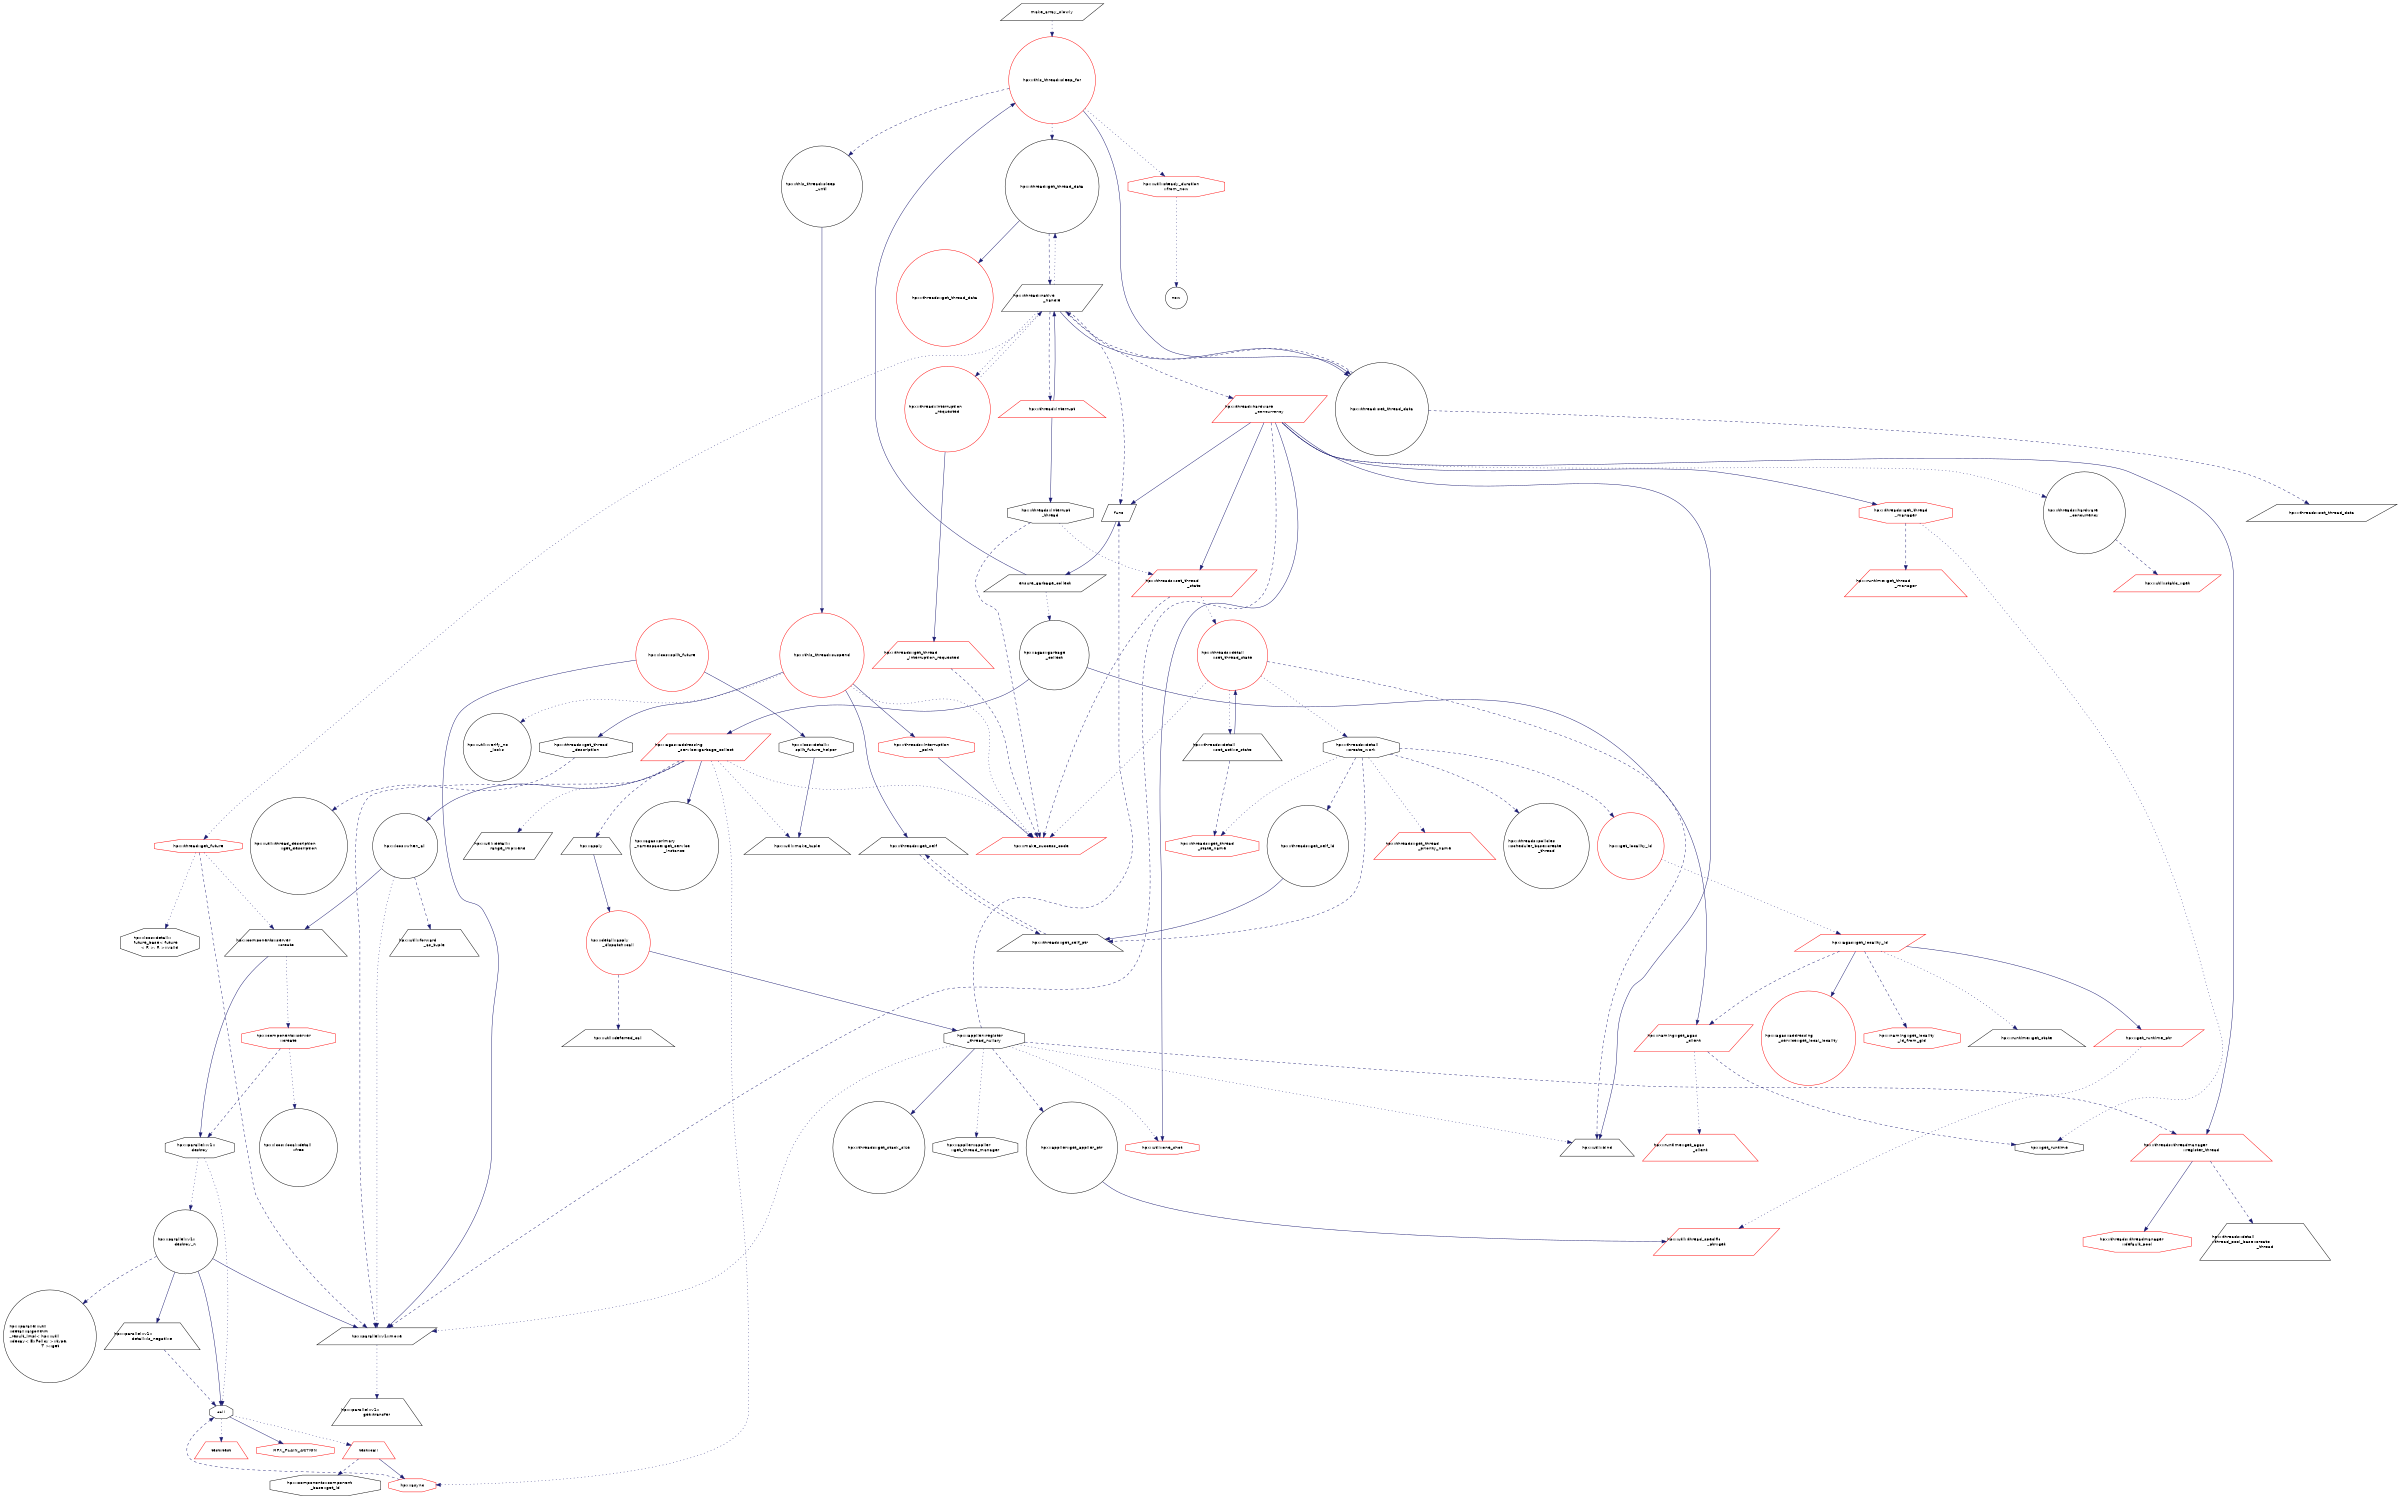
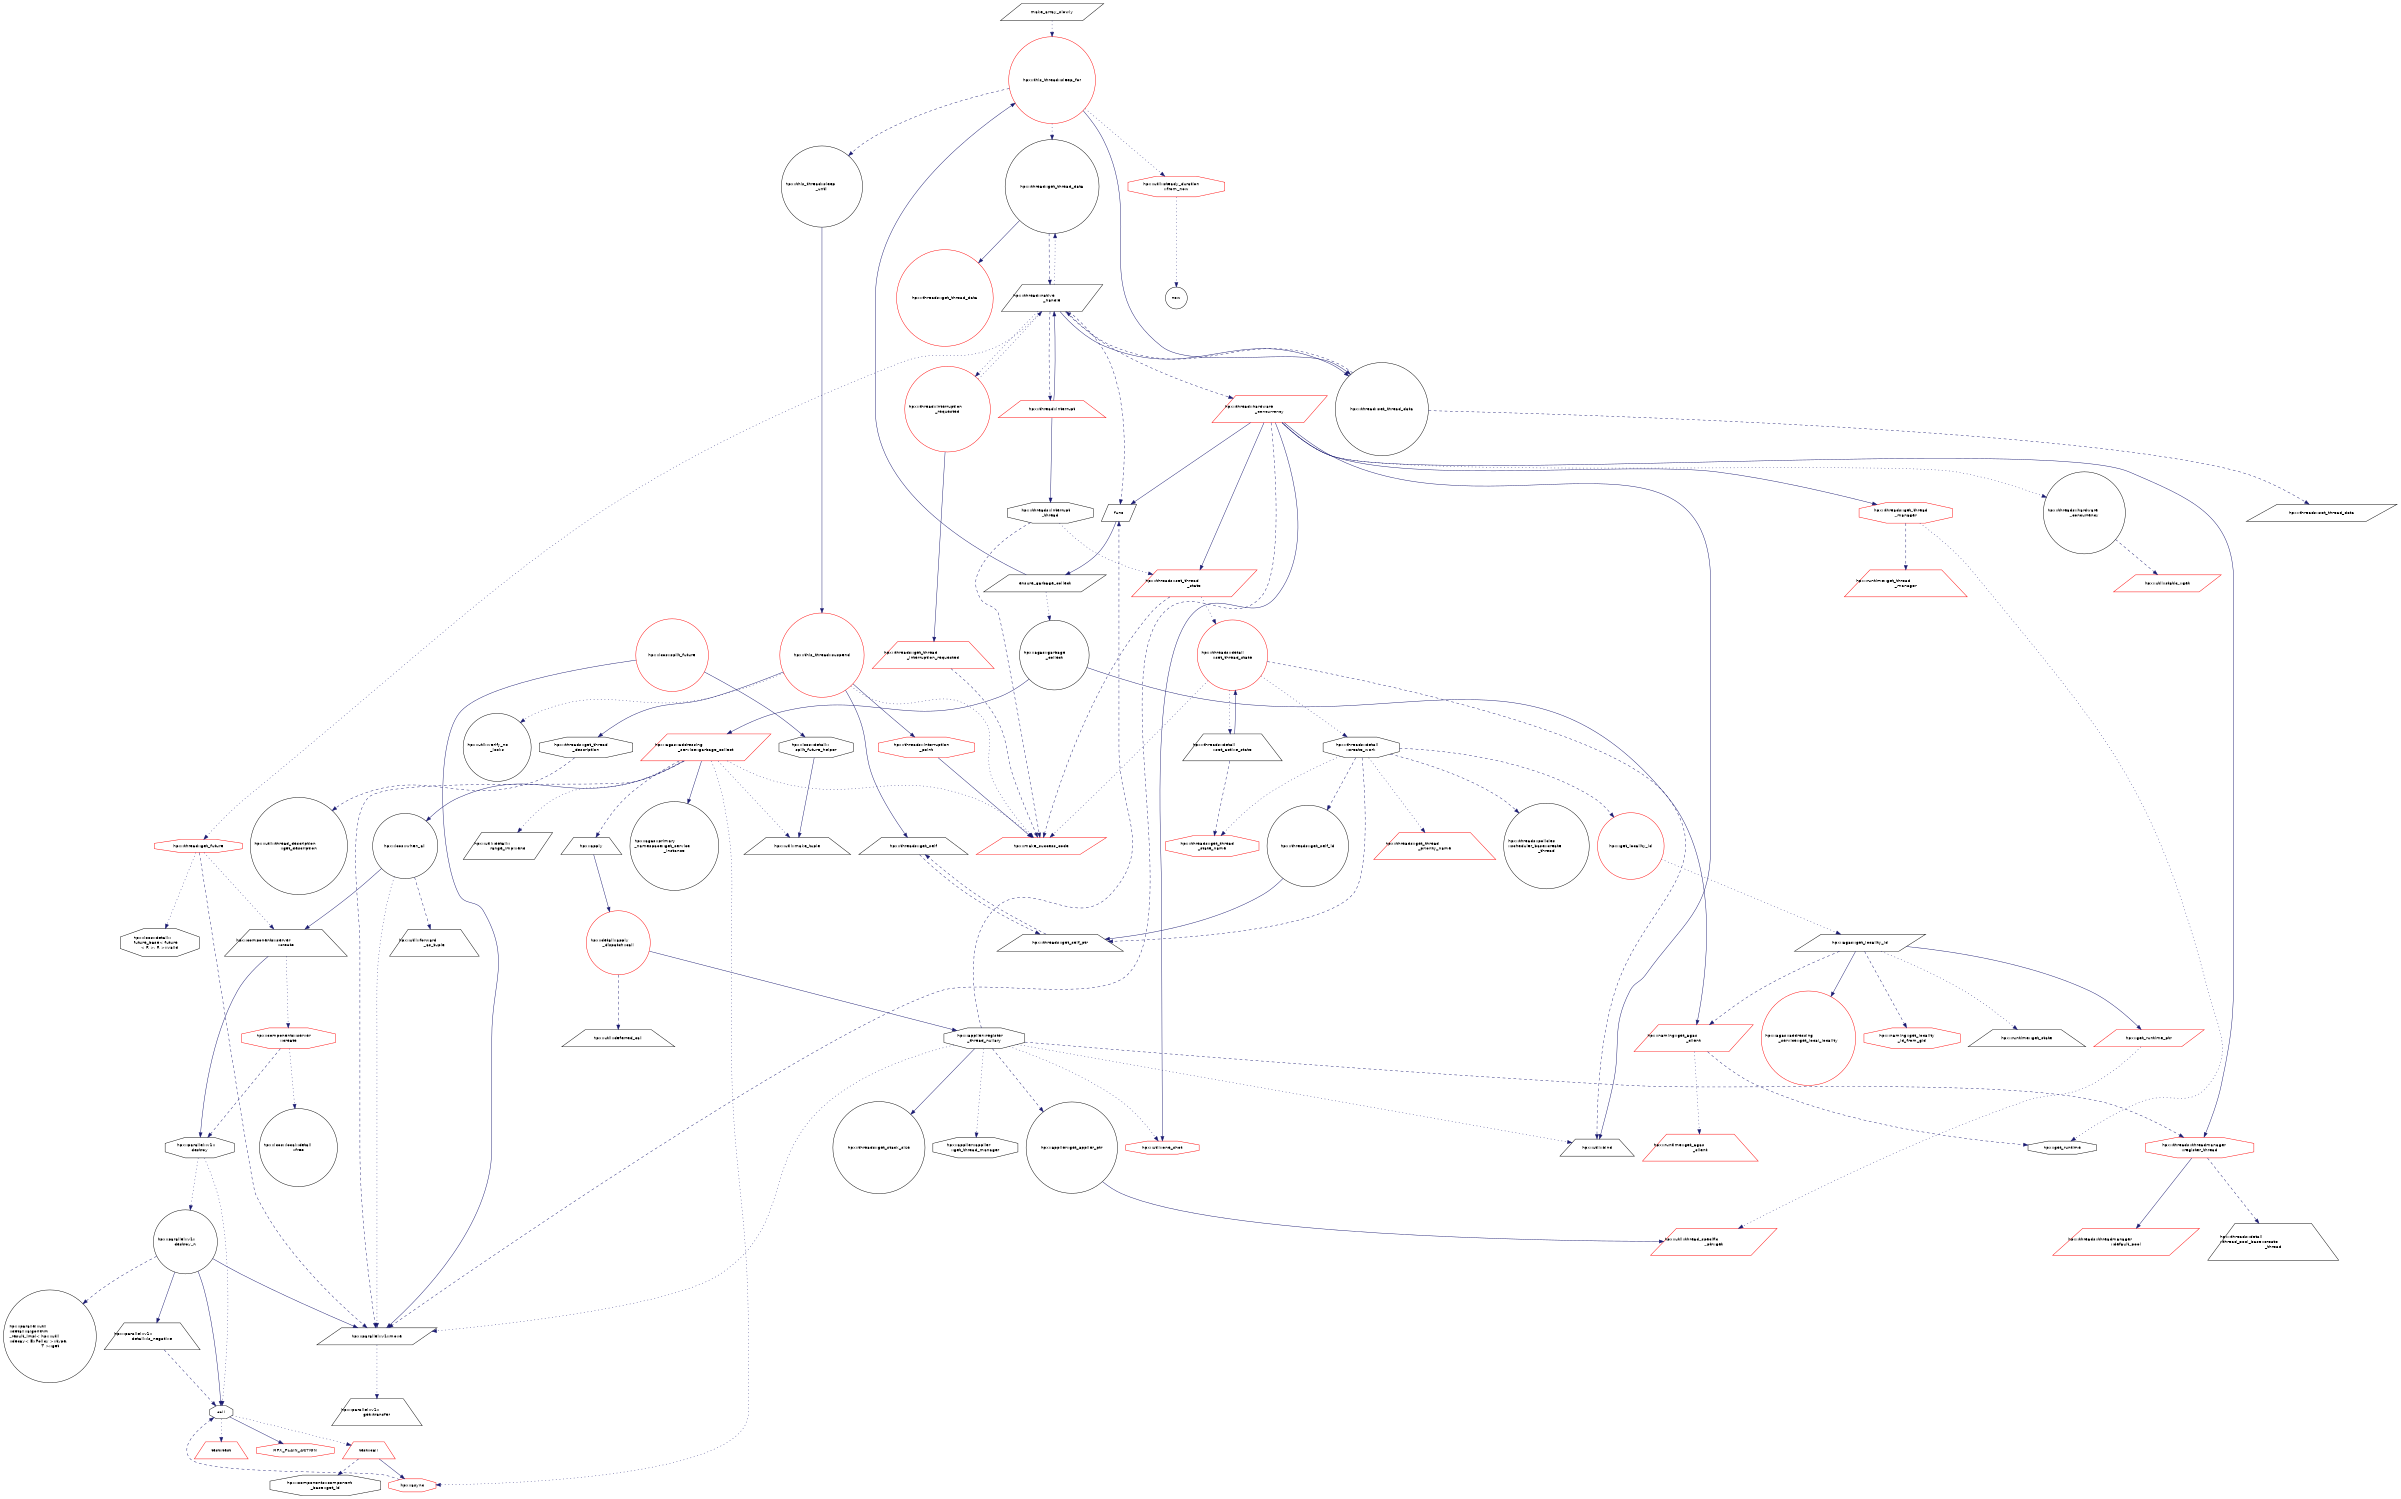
  digraph {
    rankdir=TB
    node [color=black fillcolor=white fontname=Helvetica fontsize=10 shape=circle style=filled]
    edge [color=midnightblue fontname=Helvetica fontsize=10 labelfontname=Helvetica labelfontsize=10 style=dotted]
    n1 [height=0.2 label=make_array_slowly shape=parallelogram width=0.4]
    n2 [color=red height=0.2 label="hpx::this_thread::sleep_for" width=0.4]
    n3 [color=red height=0.2 label="hpx::lcos::split_future" width=0.4]
    n4 [height=0.2 label="hpx::parallel::v1::move" shape=parallelogram width=0.4]
    n5 [height=0.2 label="hpx::lcos::detail::\lsplit_future_helper" shape=octagon width=0.4]
    n6 [height=0.2 label="hpx::this_thread::sleep\l_until" width=0.4]
    n7 [color=red height=0.2 label="hpx::util::steady_duration\l::from_now" shape=octagon width=0.4]
    n8 [height=0.2 label="hpx::thread::get_thread_data" width=0.4]
    n9 [height=0.2 label="hpx::thread::set_thread_data" width=0.4]
    n10 [color=red height=0.2 label="hpx::this_thread::suspend" width=0.4]
    n11 [height=0.2 label=now width=0.4]
    n12 [color=red height=0.2 label="hpx::threads::get_thread_data" width=0.4]
    n13 [height=0.2 label="hpx::thread::native\l_handle" shape=parallelogram width=0.4]
    n14 [height=0.2 label="hpx::threads::set_thread_data" shape=parallelogram width=0.4]
    n15 [height=0.2 label="hpx::threads::get_self" shape=trapezium width=0.4]
    n16 [color=red height=0.2 label="hpx::threads::interruption\l_point" shape=octagon width=0.4]
    n17 [color=red height=0.2 label="hpx::make_success_code" shape=parallelogram width=0.4]
    n18 [height=0.2 label="hpx::util::verify_no\l_locks" width=0.4]
    n19 [height=0.2 label="hpx::threads::get_thread\l_description" shape=octagon width=0.4]
    n20 [height=0.2 label="hpx::threads::get_self_ptr" shape=trapezium width=0.4]
    n21 [height=0.2 label="hpx::threads::get_self_id" width=0.4]
    n22 [height=0.2 label="hpx::util::thread_description\l::get_description" width=0.4]
    n23 [color=red height=0.2 label="hpx::thread::hardware\l_concurrency" shape=parallelogram width=0.4]
    n24 [height=0.2 label=func shape=parallelogram width=0.4]
    n25 [color=red height=0.2 label="hpx::thread::interrupt" shape=trapezium width=0.4]
    n26 [color=red height=0.2 label="hpx::thread::interruption\l_requested" width=0.4]
    n27 [color=red height=0.2 label="hpx::thread::get_future" shape=octagon width=0.4]
    n28 [height=0.2 label="hpx::threads::hardware\l_concurrency" width=0.4]
    n29 [height=0.2 label="hpx::util::bind" shape=trapezium width=0.4]
    n30 [color=red height=0.2 label="hpx::util::one_shot" shape=octagon width=0.4]
-   n31 [color=red height=0.2 label="hpx::threads::threadmanager\l::register_thread" shape=trapezium width=0.4]
+   n31 [color=red height=0.2 label="hpx::threads::threadmanager\l::register_thread" shape=octagon width=0.4]
    n32 [color=red height=0.2 label="hpx::threads::get_thread\l_manager" shape=octagon width=0.4]
    n33 [color=red height=0.2 label="hpx::threads::set_thread\l_state" shape=parallelogram width=0.4]
    n34 [height=0.2 label=ensure_garbage_collect shape=parallelogram width=0.4]
    n35 [height=0.2 label="hpx::threads::interrupt\l_thread" shape=octagon width=0.4]
    n36 [color=red height=0.2 label="hpx::threads::get_thread\l_interruption_requested" shape=trapezium width=0.4]
    n37 [height=0.2 label="hpx::components::server\l::create" shape=trapezium width=0.4]
    n38 [height=0.2 label="hpx::lcos::detail::\lfuture_base\< future\l\< R \>, R \>::valid" shape=octagon width=0.4]
    n39 [color=red height=0.2 label="hpx::util::static_::get" shape=parallelogram width=0.4]
    n40 [height=0.2 label="hpx::parallel::v1::\lget::transfer" shape=trapezium width=0.4]
-   n41 [color=red height=0.2 label="hpx::threads::threadmanager\l::default_pool" shape=octagon width=0.4]
+   n41 [color=red height=0.2 label="hpx::threads::threadmanager\l::default_pool" shape=parallelogram width=0.4]
    n42 [height=0.2 label="hpx::threads::detail\l::thread_pool_base::create\l_thread" shape=trapezium width=0.4]
    n43 [height=0.2 label="hpx::get_runtime" shape=octagon width=0.4]
    n44 [color=red height=0.2 label="hpx::runtime::get_thread\l_manager" shape=trapezium width=0.4]
    n45 [color=red height=0.2 label="hpx::threads::detail\l::set_thread_state" width=0.4]
    n46 [height=0.2 label="hpx::agas::garbage\l_collect" width=0.4]
    n47 [color=red height=0.2 label="hpx::naming::get_agas\l_client" shape=parallelogram width=0.4]
    n48 [color=red height=0.2 label="hpx::agas::addressing\l_service::garbage_collect" shape=parallelogram width=0.4]
    n49 [color=red height=0.2 label="hpx::runtime::get_agas\l_client" shape=trapezium width=0.4]
    n50 [height=0.2 label="hpx::agas::primary\l_namespace::get_service\l_instance" width=0.4]
    n51 [height=0.2 label="hpx::util::make_tuple" shape=trapezium width=0.4]
    n52 [height=0.2 label="hpx::util::detail::\lrange_impl::end" shape=parallelogram width=0.4]
    n53 [height=0.2 label="hpx::apply" shape=trapezium width=0.4]
    n54 [color=red height=0.2 label="hpx::async" shape=octagon width=0.4]
    n55 [height=0.2 label="hpx::lcos::when_all" width=0.4]
    n56 [color=red height=0.2 label="hpx::detail::apply\l_dispatch::call" width=0.4]
    n57 [height=0.2 label=call shape=octagon width=0.4]
    n58 [height=0.2 label="hpx::util::forward\l_as_tuple" shape=trapezium width=0.4]
    n59 [height=0.2 label="hpx::applier::register\l_thread_nullary" shape=octagon width=0.4]
    n60 [height=0.2 label="hpx::util::deferred_call" shape=trapezium width=0.4]
    n61 [height=0.2 label="hpx::applier::get_applier_ptr" width=0.4]
    n62 [height=0.2 label="hpx::threads::get_stack_size" width=0.4]
    n63 [height=0.2 label="hpx::applier::applier\l::get_thread_manager" shape=octagon width=0.4]
    n64 [color=red height=0.2 label="hpx::util::thread_specific\l_ptr::get" shape=parallelogram width=0.4]
    n65 [color=red height=0.2 label="test::test" shape=trapezium width=0.4]
    n66 [color=red height=0.2 label=HPX_PLAIN_ACTION shape=octagon width=0.4]
    n67 [color=red height=0.2 label="test::call" shape=trapezium width=0.4]
    n68 [height=0.2 label="hpx::components::component\l_base::get_id" shape=octagon width=0.4]
    n69 [color=red height=0.2 label="hpx::components::server\l::create" shape=octagon width=0.4]
    n70 [height=0.2 label="hpx::parallel::v1::\ldestroy" shape=octagon width=0.4]
    n71 [height=0.2 label="hpx::lcos::local::detail\l::free" width=0.4]
    n72 [height=0.2 label="hpx::parallel::v1::\ldestroy_n" width=0.4]
    n73 [height=0.2 label="hpx::parallel::v1::\ldetail::is_negative" shape=trapezium width=0.4]
    n74 [height=0.2 label="hpx::parallel::util\l::detail::algorithm\l_result_impl\< hpx::util\l::decay\< ExPolicy \>::type,\l T \>::get" width=0.4]
    n75 [height=0.2 label="hpx::threads::detail\l::set_active_state" shape=trapezium width=0.4]
    n76 [height=0.2 label="hpx::threads::detail\l::create_work" shape=octagon width=0.4]
    n77 [color=red height=0.2 label="hpx::threads::get_thread\l_state_name" shape=octagon width=0.4]
    n78 [color=red height=0.2 label="hpx::threads::get_thread\l_priority_name" shape=trapezium width=0.4]
    n79 [color=red height=0.2 label="hpx::get_locality_id" width=0.4]
    n80 [height=0.2 label="hpx::threads::policies\l::scheduler_base::create\l_thread" width=0.4]
-   n81 [color=red height=0.2 label="hpx::agas::get_locality_id" shape=parallelogram width=0.4]
+   n81 [height=0.2 label="hpx::agas::get_locality_id" shape=parallelogram width=0.4]
    n82 [color=red height=0.2 label="hpx::get_runtime_ptr" shape=parallelogram width=0.4]
    n83 [height=0.2 label="hpx::runtime::get_state" shape=trapezium width=0.4]
    n84 [color=red height=0.2 label="hpx::agas::addressing\l_service::get_local_locality" width=0.4]
    n85 [color=red height=0.2 label="hpx::naming::get_locality\l_id_from_gid" shape=octagon width=0.4]
    n1 -> n2
    n2 -> n6 [style=dashed]
    n2 -> n7
    n2 -> n8
    n2 -> n9 [style=solid]
    n3 -> n4 [style=solid]
    n3 -> n5 [style=solid]
    n4 -> n40
    n5 -> n51 [style=solid]
    n6 -> n10 [style=solid]
    n7 -> n11
    n8 -> n12 [style=solid]
    n8 -> n13 [style=dashed]
    n9 -> n13 [style=dashed]
    n9 -> n14 [style=dashed]
    n10 -> n15 [style=solid]
    n10 -> n16 [style=solid]
    n10 -> n17
    n10 -> n18
    n10 -> n19 [style=solid]
    n13 -> n8
    n13 -> n9 [style=solid]
    n13 -> n23 [style=dashed]
    n13 -> n24 [style=dashed]
    n13 -> n25 [style=dashed]
    n13 -> n26
    n13 -> n27
    n15 -> n20 [style=dashed]
    n16 -> n17 [style=solid]
    n19 -> n22 [style=dashed]
    n20 -> n15 [style=dashed]
    n21 -> n20 [style=solid]
    n23 -> n4 [style=dashed]
    n23 -> n24 [style=solid]
    n23 -> n28
    n23 -> n29 [style=solid]
    n23 -> n30 [style=solid]
    n23 -> n31 [style=solid]
    n23 -> n32 [style=solid]
    n23 -> n33 [style=solid]
    n24 -> n34 [style=solid]
    n25 -> n13 [style=solid]
    n25 -> n35 [style=solid]
    n26 -> n13
    n26 -> n36 [style=solid]
    n27 -> n4 [style=dashed]
    n27 -> n37
    n27 -> n38
    n28 -> n39 [style=dashed]
    n31 -> n41 [style=solid]
    n31 -> n42 [style=dashed]
    n32 -> n43
    n32 -> n44 [style=dashed]
    n33 -> n17 [style=dashed]
    n33 -> n45
    n34 -> n2 [style=solid]
    n34 -> n46
    n35 -> n17 [style=dashed]
    n35 -> n33
    n36 -> n17 [style=dashed]
    n37 -> n69
    n37 -> n70 [style=solid]
    n45 -> n17
    n45 -> n29 [style=dashed]
    n45 -> n75
    n45 -> n76
    n46 -> n47 [style=solid]
    n46 -> n48 [style=solid]
    n47 -> n43 [style=dashed]
    n47 -> n49
    n48 -> n4 [style=dashed]
    n48 -> n17
    n48 -> n50 [style=solid]
    n48 -> n51
    n48 -> n52
    n48 -> n53 [style=dashed]
    n48 -> n54
    n48 -> n55 [style=solid]
    n53 -> n56 [style=solid]
    n54 -> n57 [style=dashed]
    n55 -> n4
    n55 -> n37 [style=solid]
    n55 -> n58 [style=dashed]
    n56 -> n59 [style=solid]
    n56 -> n60 [style=dashed]
    n57 -> n65
    n57 -> n66 [style=solid]
    n57 -> n67
    n59 -> n4
    n59 -> n24 [style=dashed]
    n59 -> n29
    n59 -> n30
    n59 -> n31 [style=dashed]
    n59 -> n61 [style=dashed]
    n59 -> n62 [style=solid]
    n59 -> n63
    n61 -> n64 [style=solid]
    n67 -> n54 [style=solid]
    n67 -> n68 [style=dashed]
    n69 -> n70 [style=dashed]
    n69 -> n71
    n70 -> n57
    n70 -> n72
    n72 -> n4 [style=solid]
    n72 -> n57 [style=solid]
    n72 -> n73 [style=solid]
    n72 -> n74 [style=dashed]
    n73 -> n57 [style=dashed]
    n75 -> n45 [style=solid]
    n75 -> n77 [style=dashed]
    n76 -> n20 [style=dashed]
    n76 -> n21 [style=dashed]
    n76 -> n77
    n76 -> n78
    n76 -> n79 [style=dashed]
    n76 -> n80 [style=dashed]
    n79 -> n81
    n81 -> n47 [style=dashed]
    n81 -> n82 [style=solid]
    n81 -> n83
    n81 -> n84 [style=solid]
    n81 -> n85 [style=dashed]
    n82 -> n64
  }
